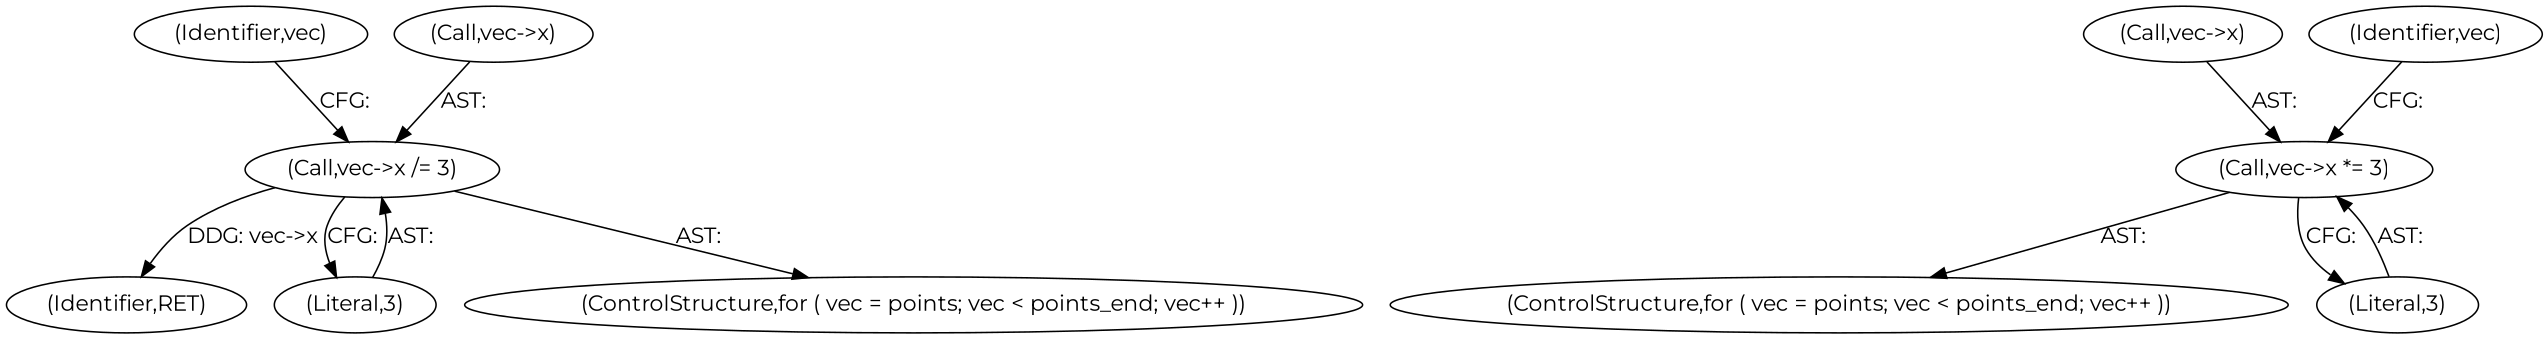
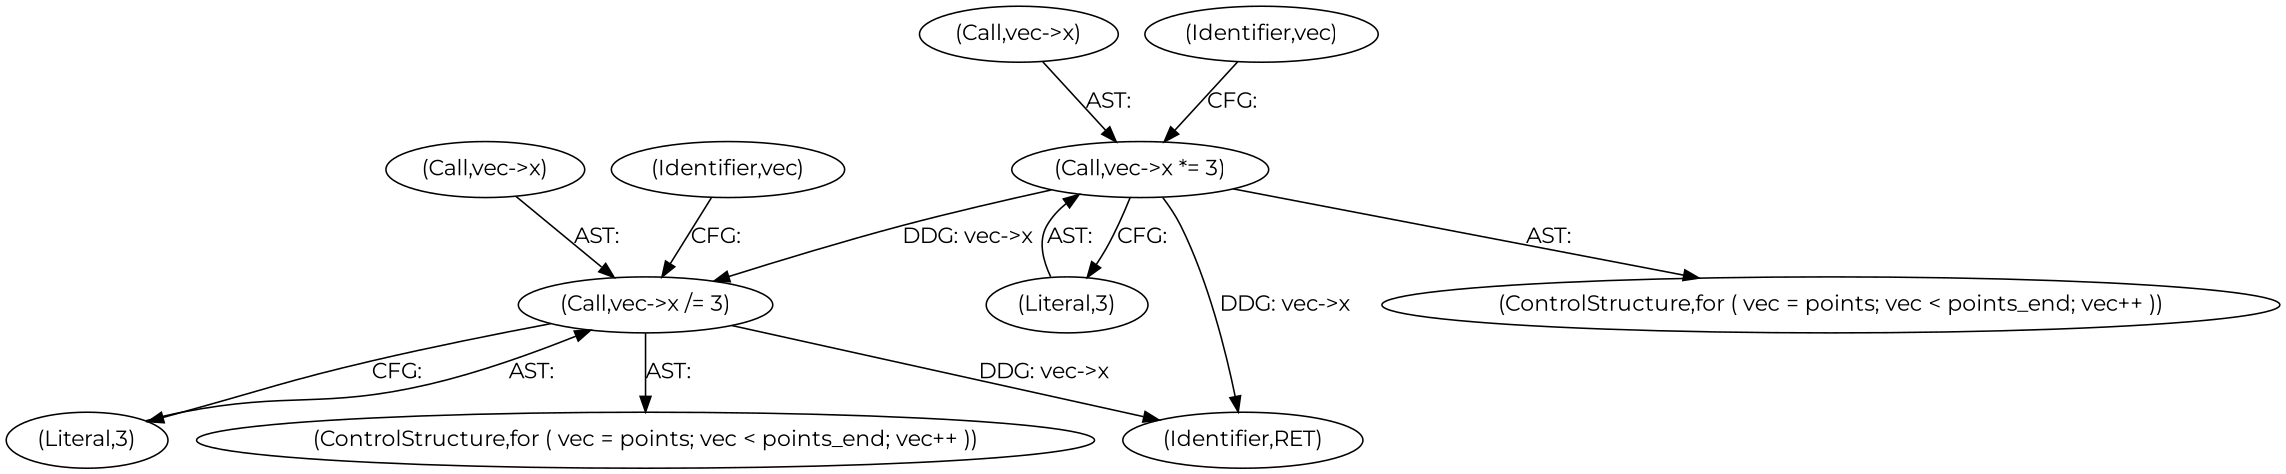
  digraph {
    fontname=Montserrat
    node [fontname=Montserrat]
    edge [fontname=Montserrat]
    n1 [label="(Call,vec->x /= 3)"]
    n2 [label="(Identifier,RET)"]
    n3 [label="(Literal,3)"]
    n4 [label="(ControlStructure,for ( vec = points; vec < points_end; vec++ ))"]
    n5 [label="(Call,vec->x *= 3)"]
    n6 [label="(ControlStructure,for ( vec = points; vec < points_end; vec++ ))"]
    n7 [label="(Literal,3)"]
    n8 [label="(Call,vec->x)"]
    n9 [label="(Identifier,vec)"]
    n10 [label="(Identifier,vec)"]
    n11 [label="(Call,vec->x)"]
    n1 -> n2 [label="DDG: vec->x"]
    n1 -> n3 [label="CFG: "]
    n1 -> n4 [label="AST: "]
    n3 -> n1 [label="AST: "]
+   n5 -> n1 [label="DDG: vec->x"]
+   n5 -> n2 [label="DDG: vec->x"]
    n5 -> n6 [label="AST: "]
    n5 -> n7 [label="CFG: "]
    n7 -> n5 [label="AST: "]
    n8 -> n5 [label="AST: "]
    n9 -> n1 [label="CFG: "]
    n10 -> n5 [label="CFG: "]
    n11 -> n1 [label="AST: "]
  }
